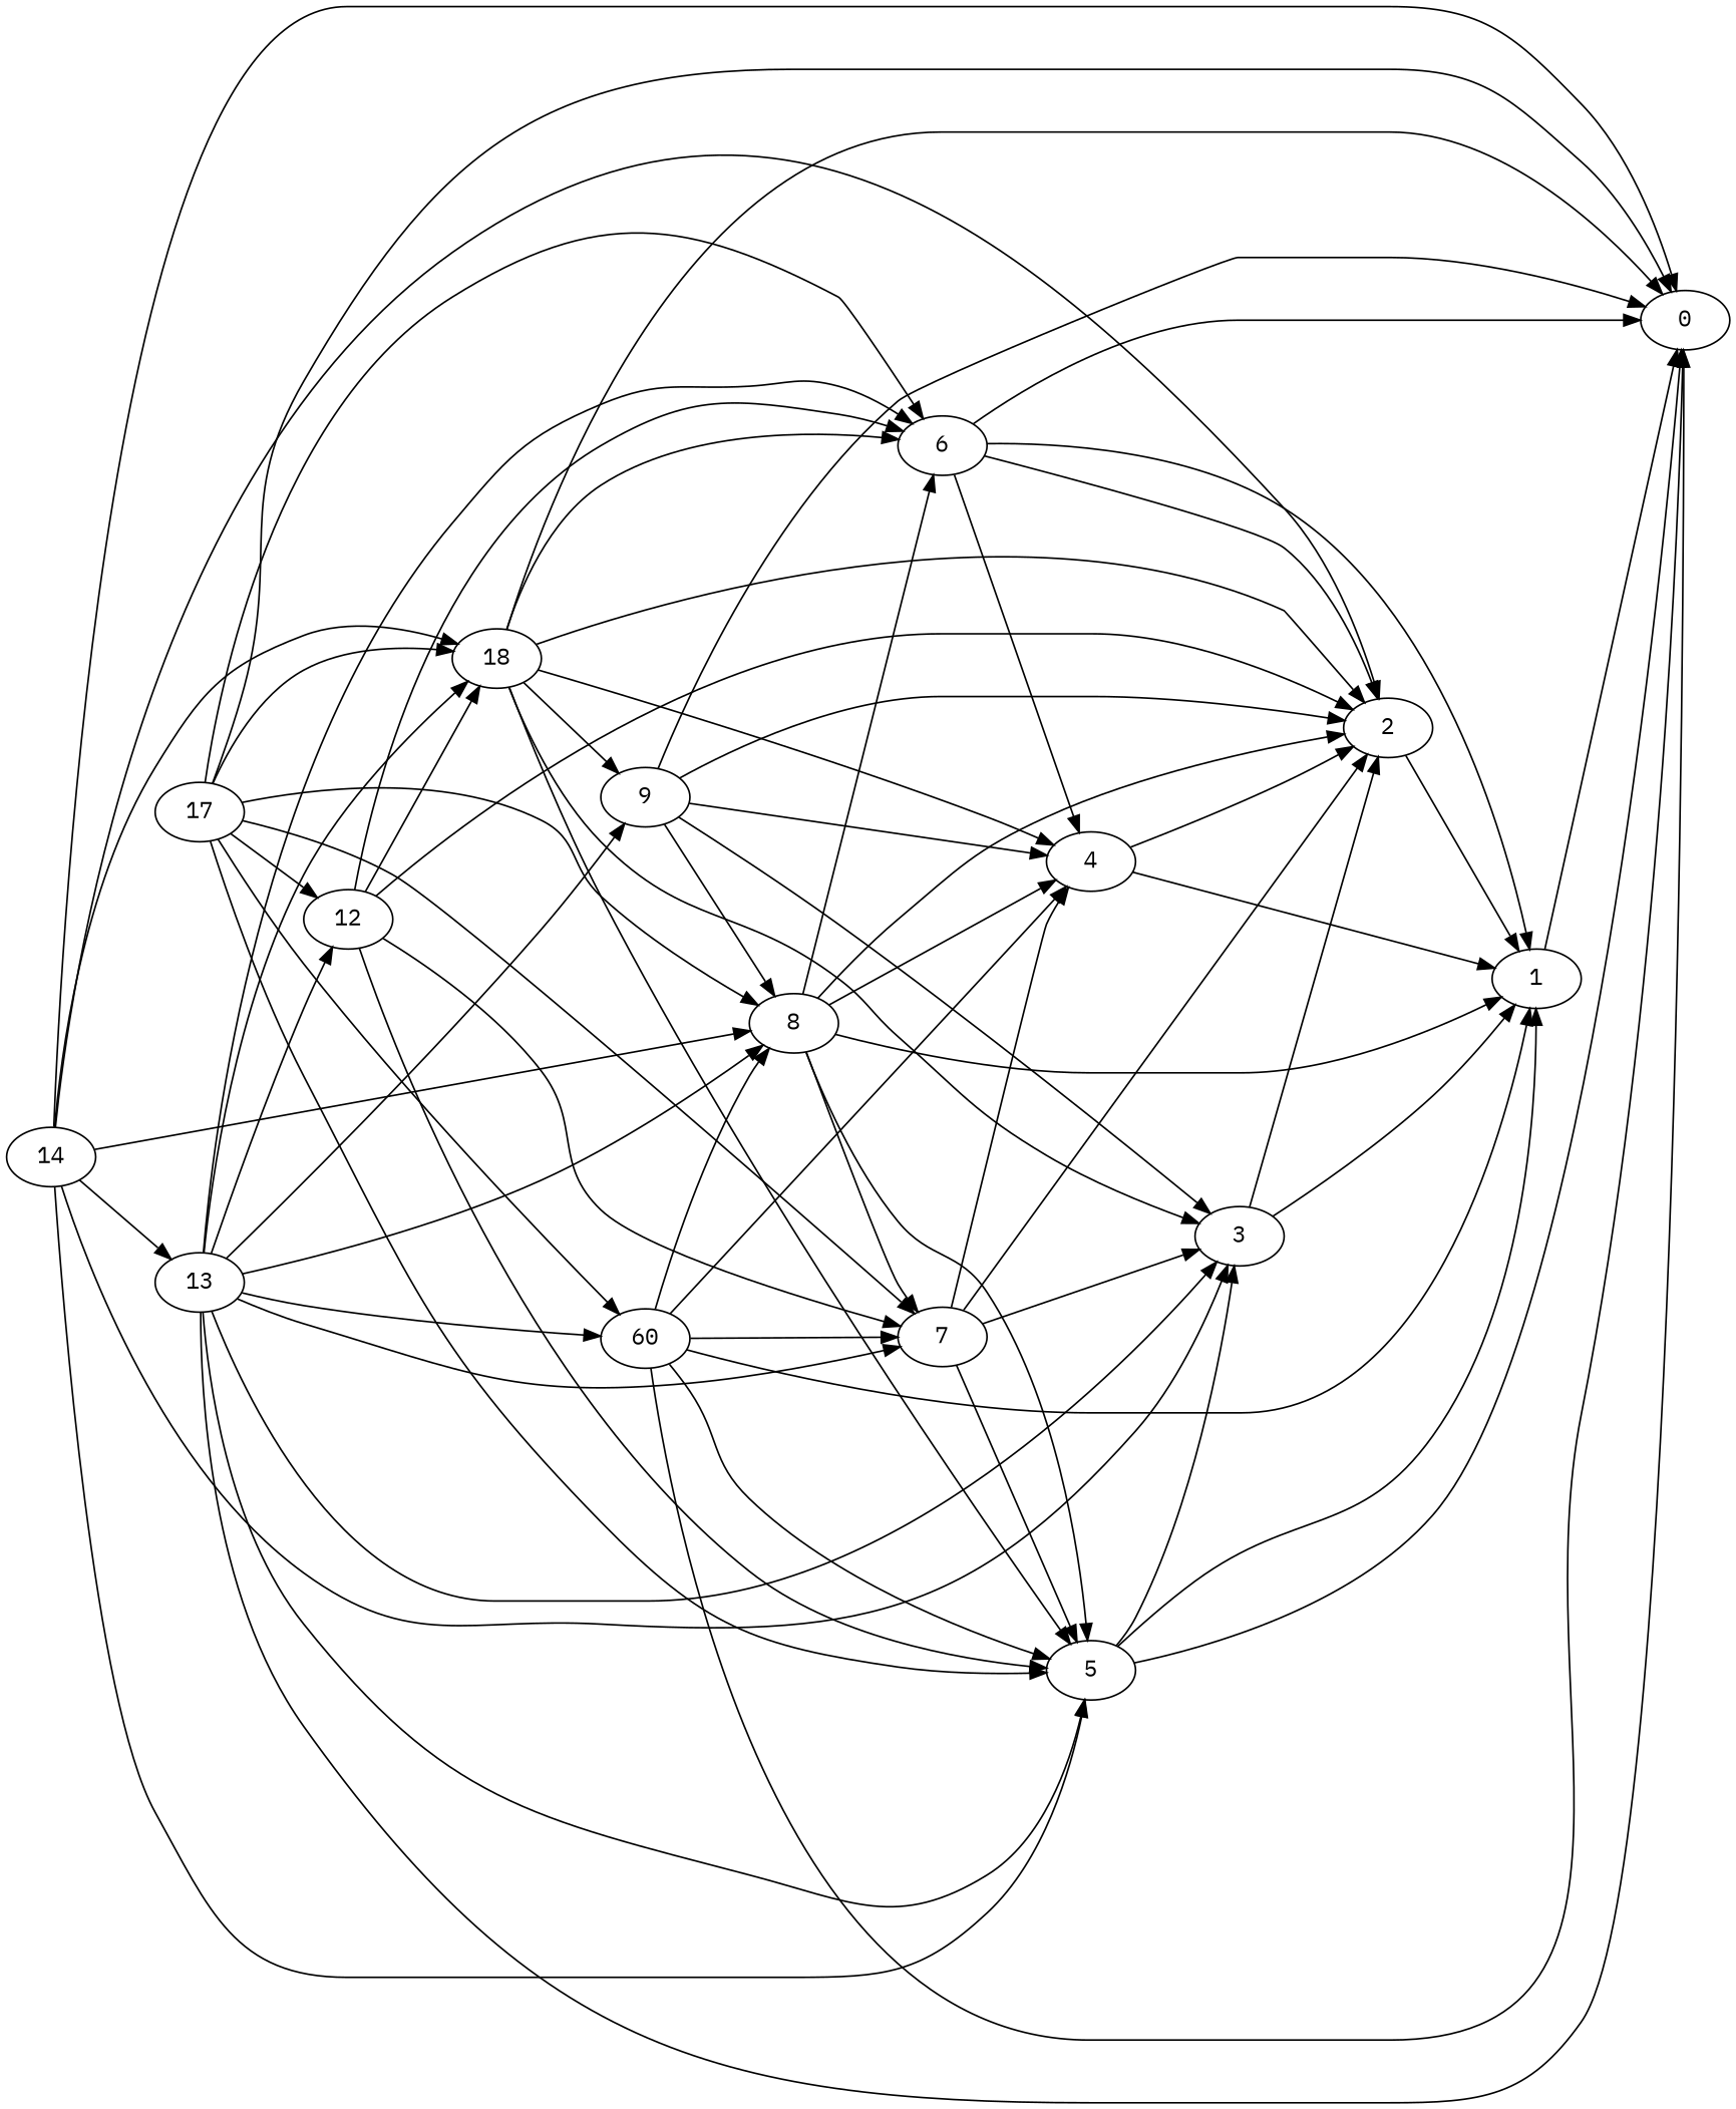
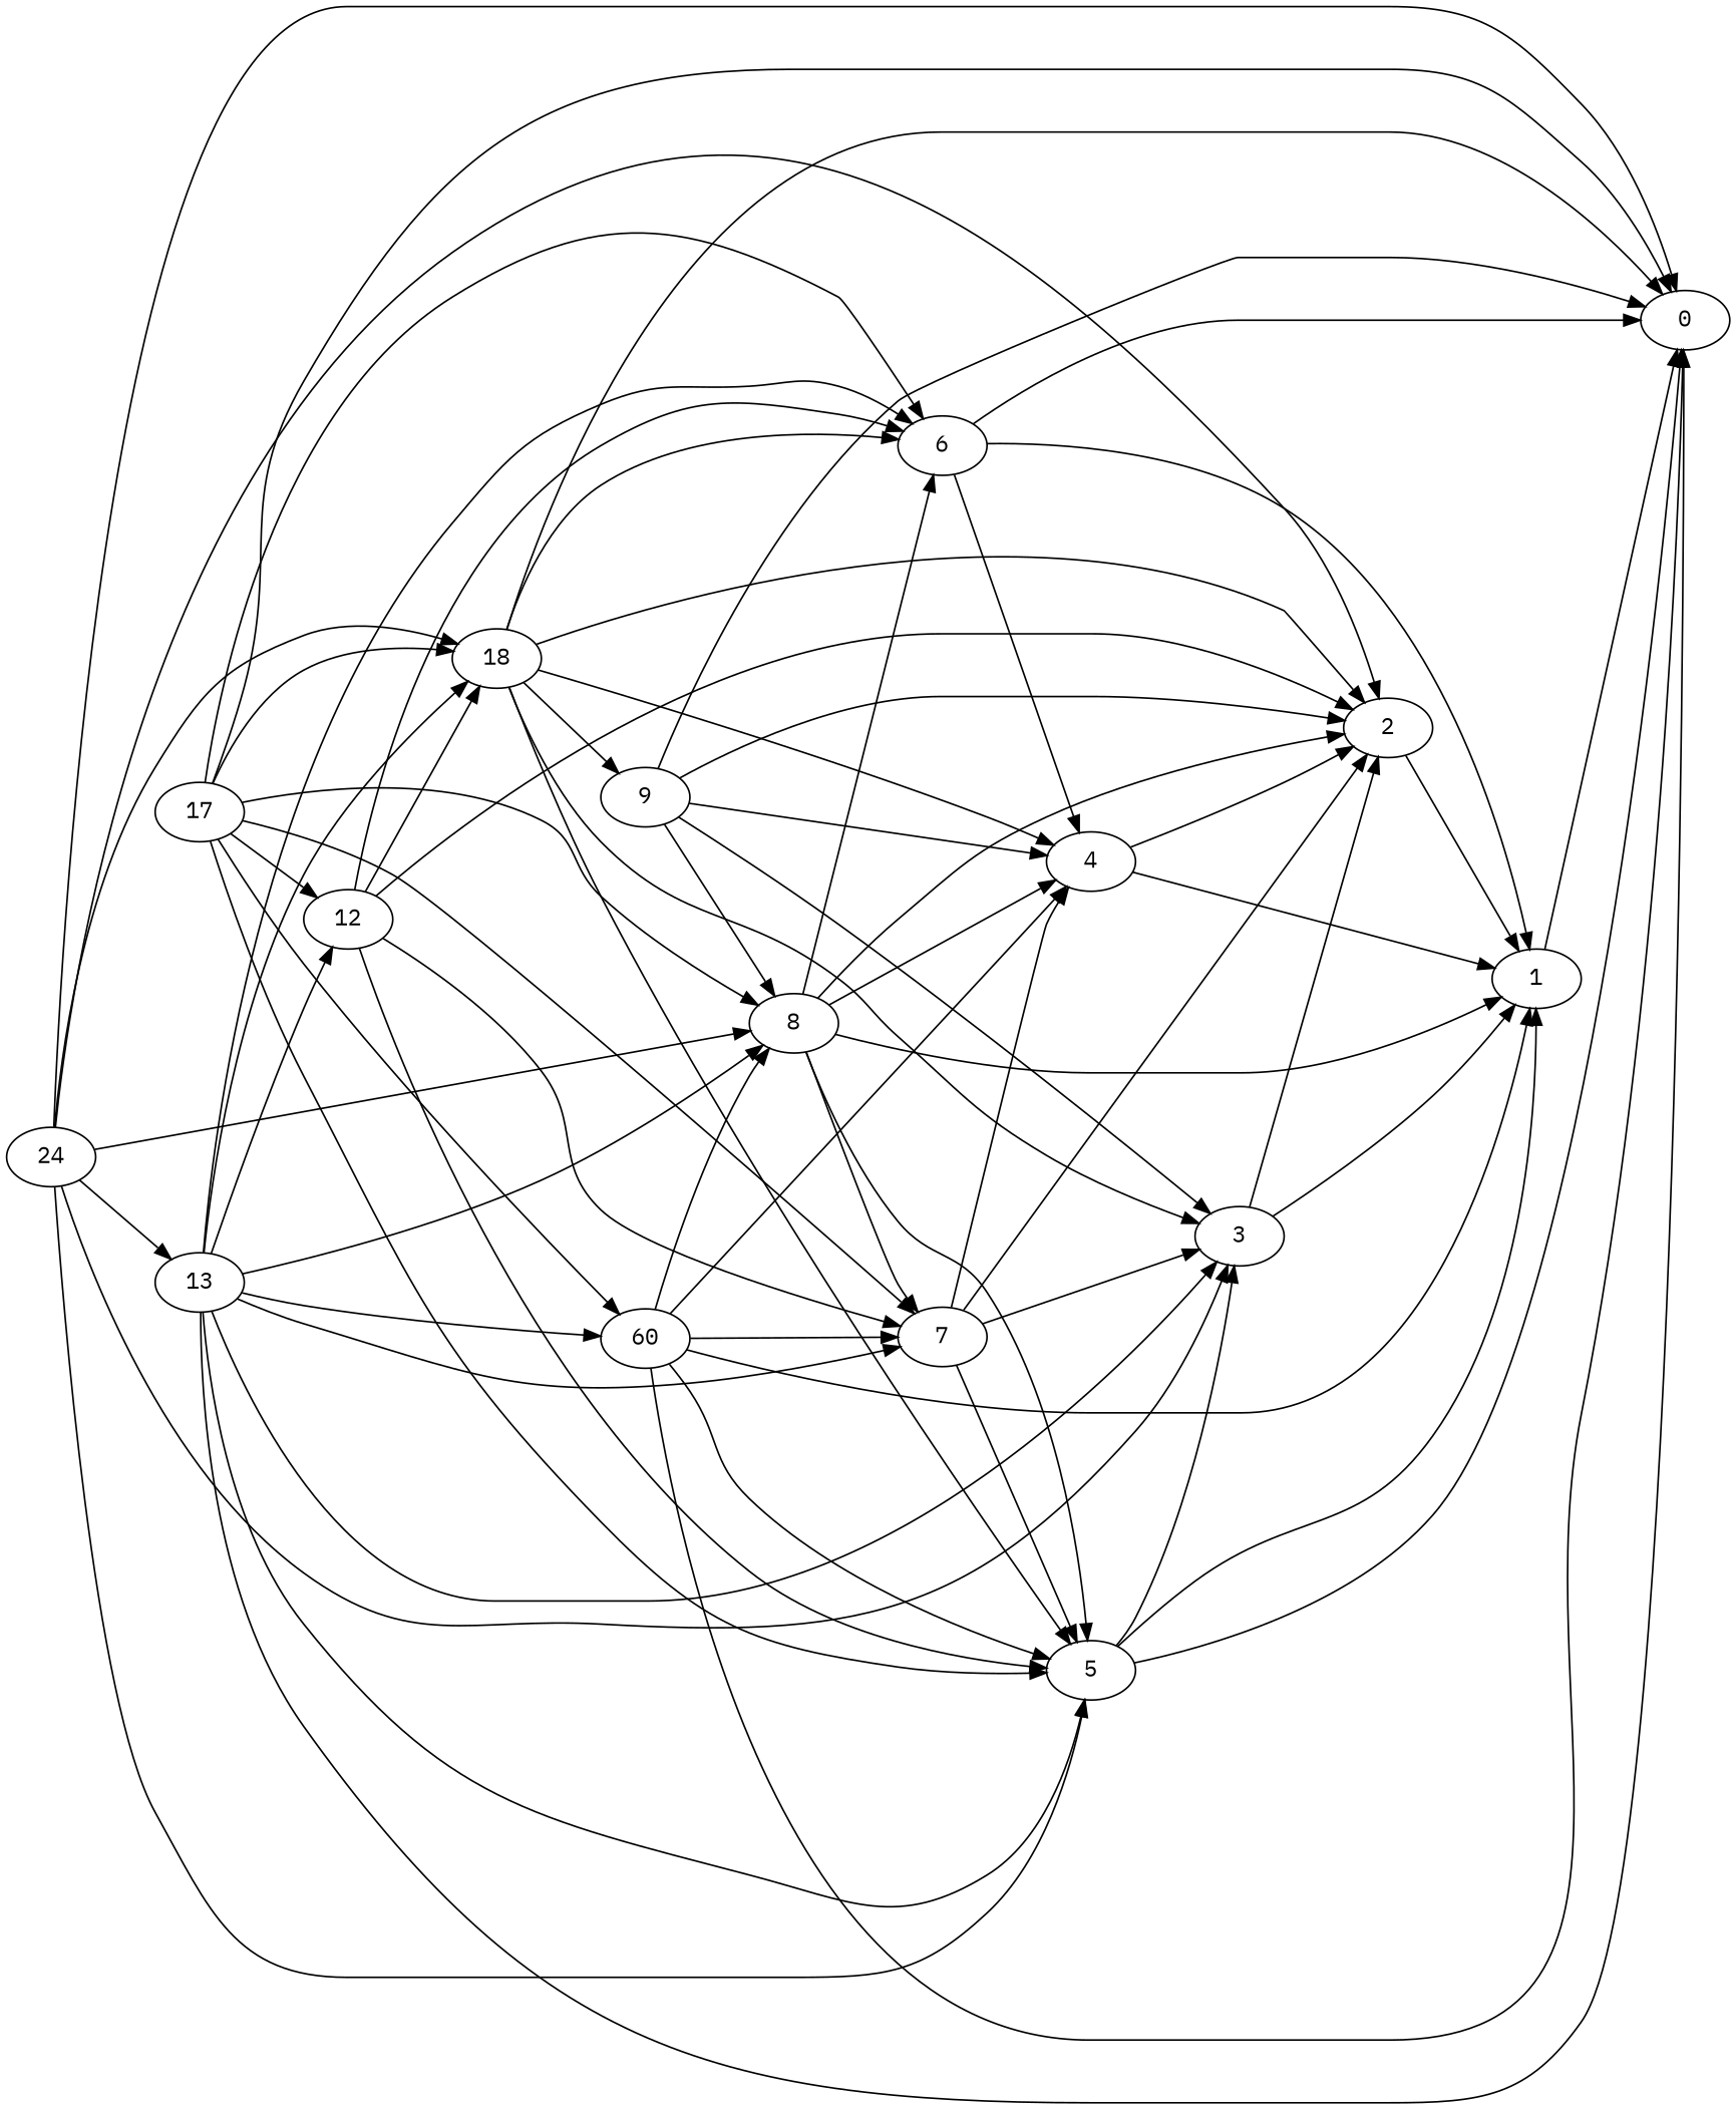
  digraph {
    "Duplicate states"=0
    GraphType=Random
    "Max states in OPEN"=0
    Modes="120000ms; topo-ordered tasks, ; Pruning: task equivalence, fixed order ready list, ; F-value: ; Optimisation: best schedule length (SL) optimisation on equal, "
    NumberOfTasks=16
    "Pruned using list schedule length"=1
    "States removed from OPEN"=0
    TargetSystem="Homogeneous-2"
    "Time to schedule (ms)"=98
    "Total idle time"=757
    "Total schedule length"=3117
    "Total sequential time"=4380
    "Total states created"=2
    fontname="IBM Plex Mono"
    rankdir=LR
    node ["Finish time"=395 Processor=0 "Start time"=0 Weight=355 fontname="IBM Plex Mono"]
    edge [Weight=8 fontname="IBM Plex Mono"]
-   14 [Weight=395]
+   14 [Weight=395 label=24]
    13 ["Finish time"=711 "Start time"=395 Weight=316]
    n3 ["Finish time"=1066 "Start time"=987 Weight=79 label=18]
    8 ["Finish time"=1302 "Start time"=1184 Weight=118]
    5 ["Finish time"=1696 "Start time"=1420 Weight=276]
    3 ["Finish time"=2051 "Start time"=1696]
    2 ["Finish time"=2406 "Start time"=2051]
    0 ["Finish time"=3117 "Start time"=2801 Weight=316]
    12 ["Finish time"=987 "Start time"=711 Weight=276]
    n10 ["Finish time"=874 Processor=1 "Start time"=716 Weight=158 label=60]
    7 ["Finish time"=1420 "Start time"=1302 Weight=118]
    6 ["Finish time"=1665 Processor=1 "Start time"=1310]
    9 ["Finish time"=1184 "Start time"=1066 Weight=118]
    4 ["Finish time"=2020 Processor=1 "Start time"=1665]
    1 ["Finish time"=2801 "Start time"=2406 Weight=395]
    n16 [Processor=1 Weight=395 label=17]
    14 -> 13 [Weight=5]
    14 -> n3 [Weight=4]
    14 -> 8
    14 -> 5 [Weight=2]
    14 -> 3 [Weight=4]
    14 -> 2 [Weight=3]
    14 -> 0 [Weight=2]
    13 -> n3 [Weight=9]
    13 -> 8 [Weight=9]
    13 -> 5 [Weight=3]
    13 -> 3 [Weight=9]
    13 -> 0 [Weight=6]
    13 -> 12 [Weight=3]
    13 -> n10 [Weight=5]
    13 -> 7 [Weight=7]
    13 -> 6 [Weight=7]
-   13 -> 9 [Weight=6]
    n3 -> 5 [Weight=9]
    n3 -> 3 [Weight=2]
    n3 -> 2 [Weight=9]
    n3 -> 0 [Weight=10]
    n3 -> 6
    n3 -> 9 [Weight=4]
    n3 -> 4
    8 -> 5
    8 -> 2
    8 -> 7 [Weight=9]
    8 -> 6
    8 -> 4 [Weight=9]
    8 -> 1 [Weight=7]
    5 -> 3 [Weight=4]
    5 -> 0 [Weight=4]
    5 -> 1 [Weight=6]
    3 -> 2 [Weight=2]
    3 -> 1 [Weight=5]
    2 -> 1 [Weight=7]
    12 -> n3 [Weight=10]
    12 -> 5 [Weight=7]
    12 -> 2 [Weight=4]
    12 -> 7 [Weight=9]
    12 -> 6
    n10 -> 8 [Weight=3]
    n10 -> 5 [Weight=7]
    n10 -> 0 [Weight=9]
    n10 -> 7 [Weight=2]
    n10 -> 4 [Weight=2]
    n10 -> 1 [Weight=4]
    7 -> 5 [Weight=7]
    7 -> 3 [Weight=10]
    7 -> 2 [Weight=4]
    7 -> 4 [Weight=2]
-   6 -> 2
    6 -> 0 [Weight=5]
    6 -> 4 [Weight=10]
    6 -> 1 [Weight=10]
    9 -> 8 [Weight=4]
    9 -> 3 [Weight=2]
    9 -> 2
    9 -> 0 [Weight=7]
    9 -> 4 [Weight=3]
    4 -> 2
    4 -> 1 [Weight=5]
    1 -> 0 [Weight=10]
    n16 -> n3 [Weight=7]
    n16 -> 8 [Weight=6]
    n16 -> 5
    n16 -> 0 [Weight=3]
    n16 -> 12 [Weight=3]
    n16 -> n10 [Weight=4]
    n16 -> 7 [Weight=5]
    n16 -> 6
  }
